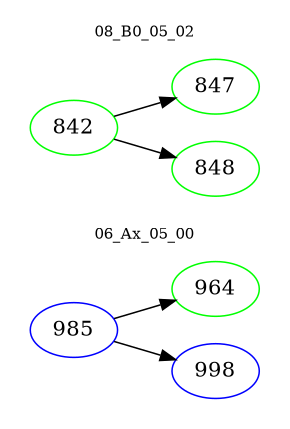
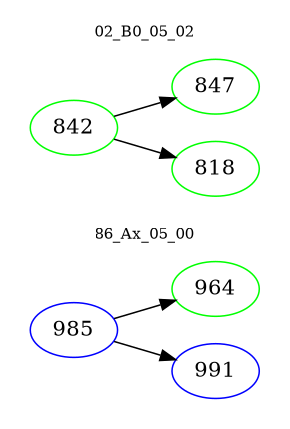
  digraph {
    rankdir=LR
    node [color=green]
    edge [color=black]
    n1 [color=blue label=985]
-   n2 [color=blue label=998]
+   n2 [color=blue label=991]
    n3 [label=964]
    n4 [label=842]
-   n5 [label=848]
+   n5 [label=818]
    n6 [label=847]
    subgraph cluster_1 {
      color=white
      fontsize=10
-     label="06_Ax_05_00"
+     label="86_Ax_05_00"
      n1
      n2
      n3
    }
    subgraph cluster_2 {
      color=white
      fontsize=10
-     label="08_B0_05_02"
+     label="02_B0_05_02"
      n4
      n5
      n6
    }
    n1 -> n2
    n1 -> n3
    n4 -> n5
    n4 -> n6
  }
